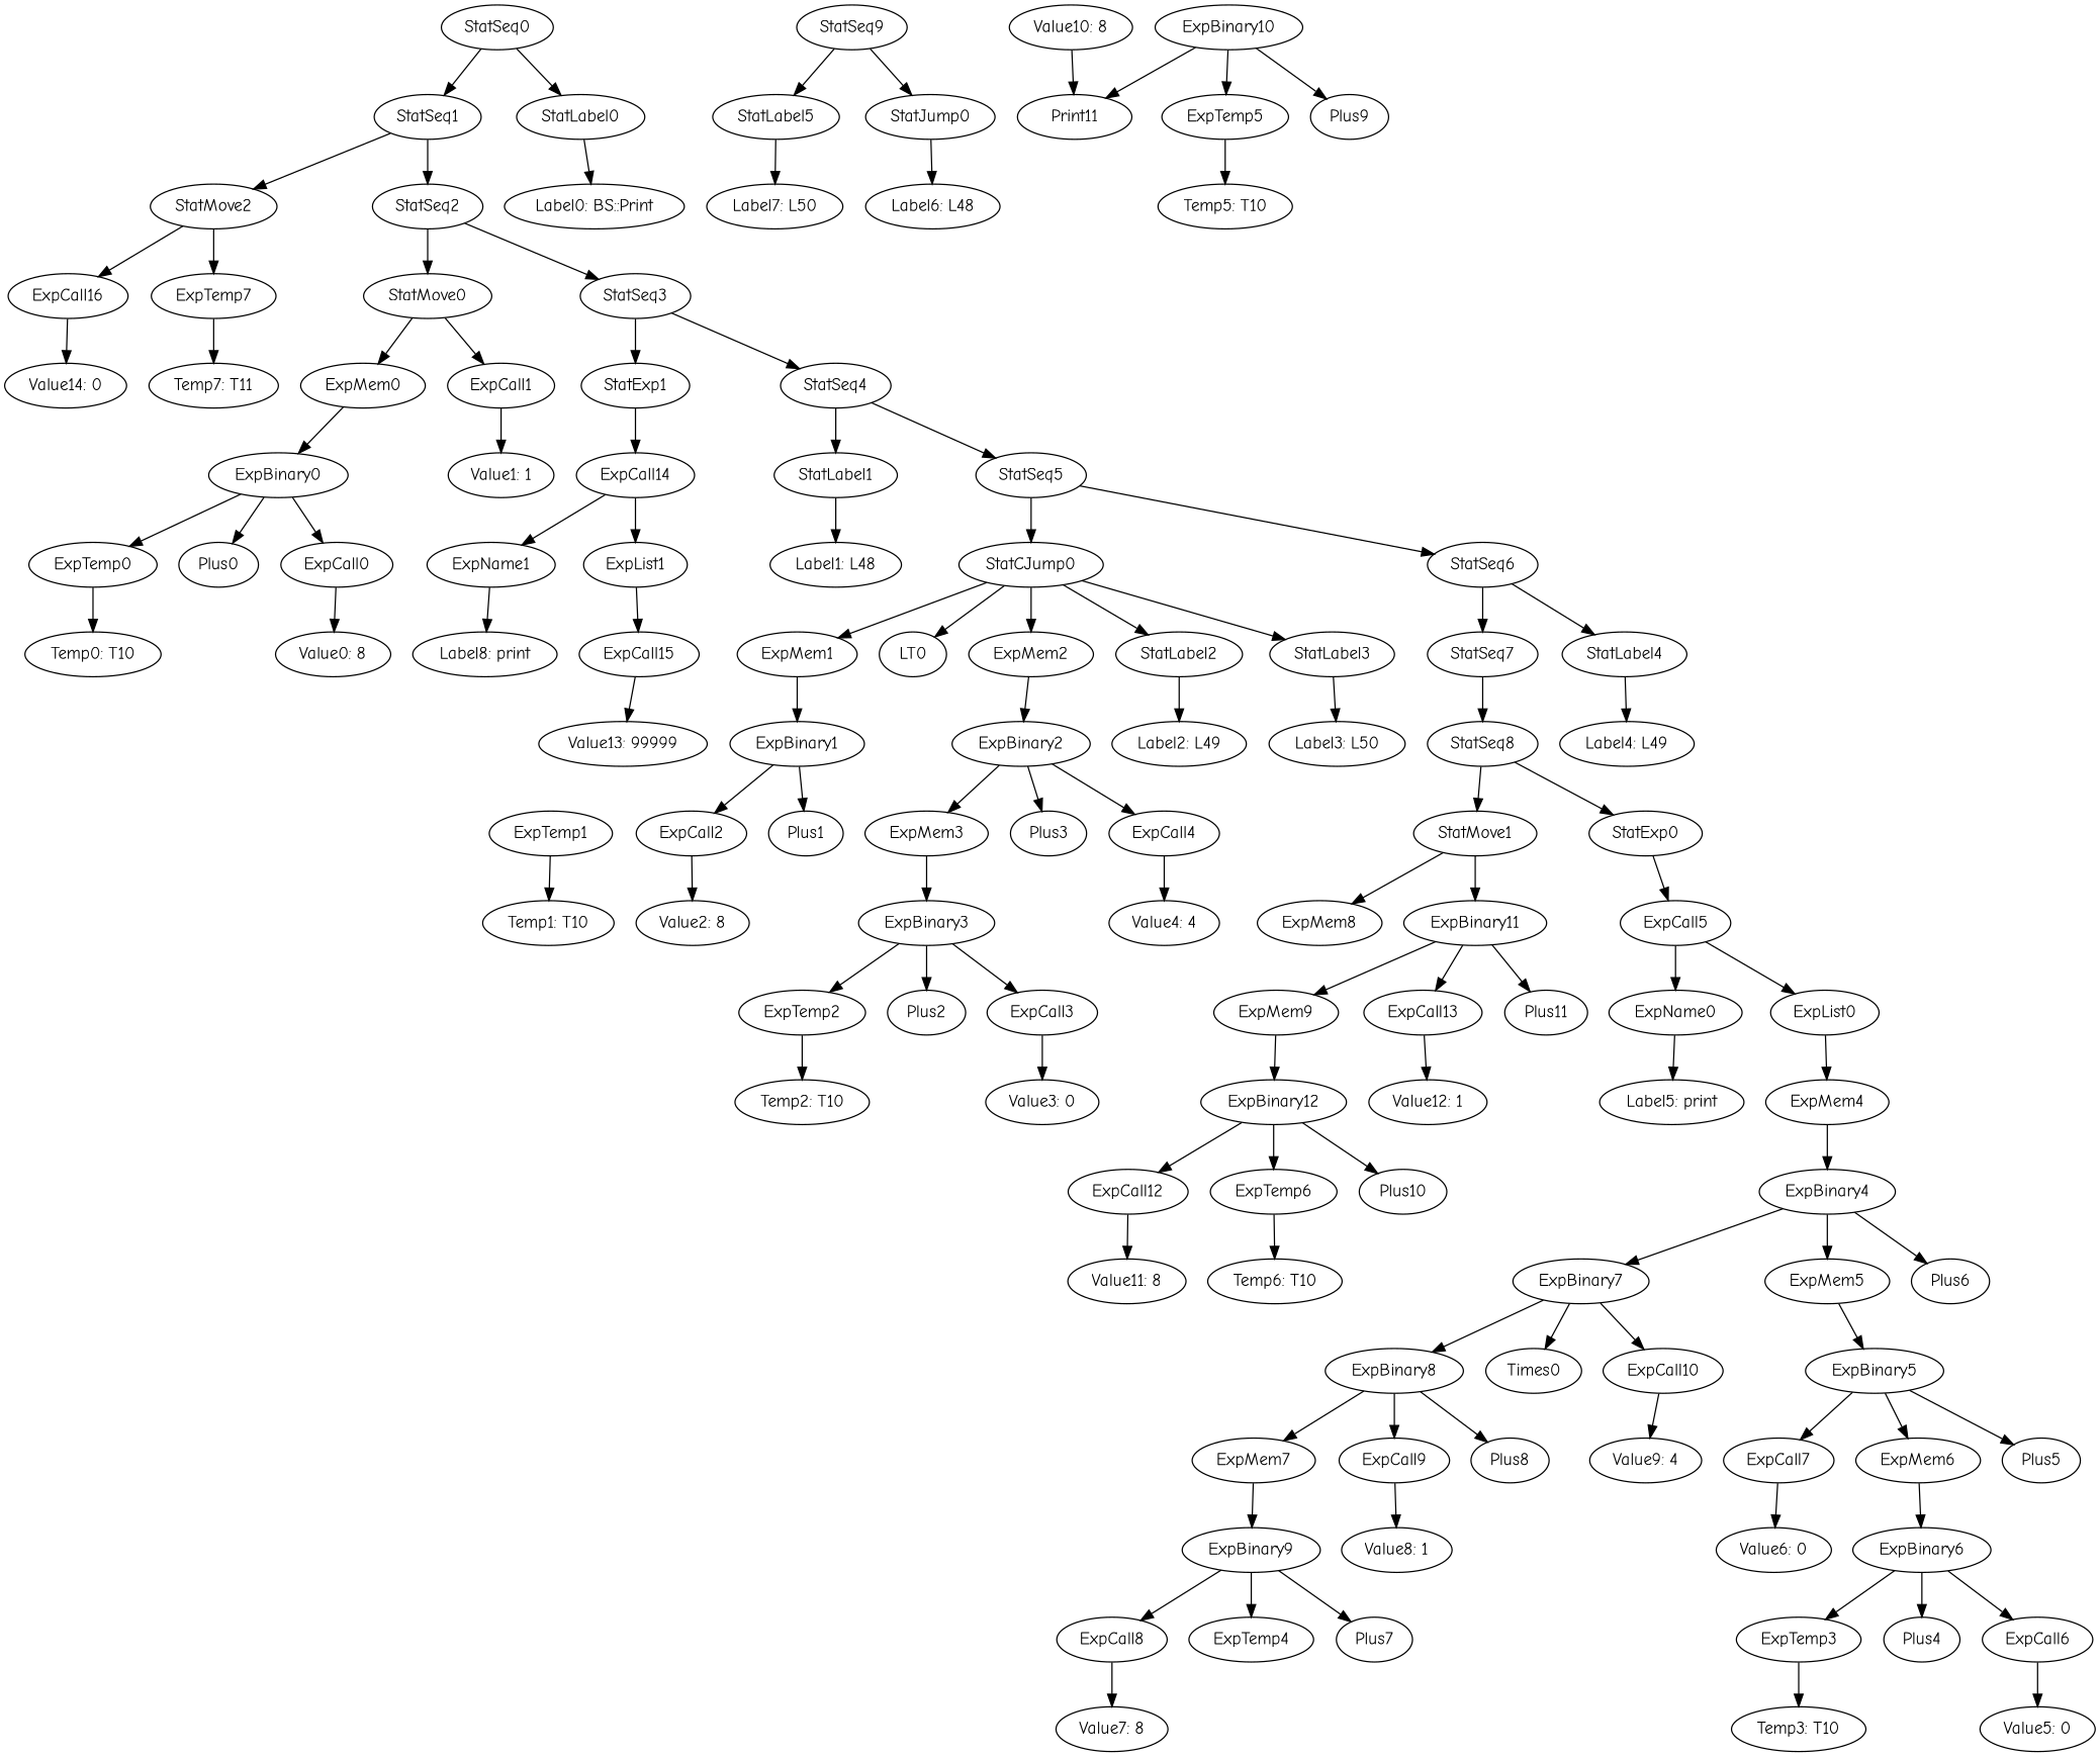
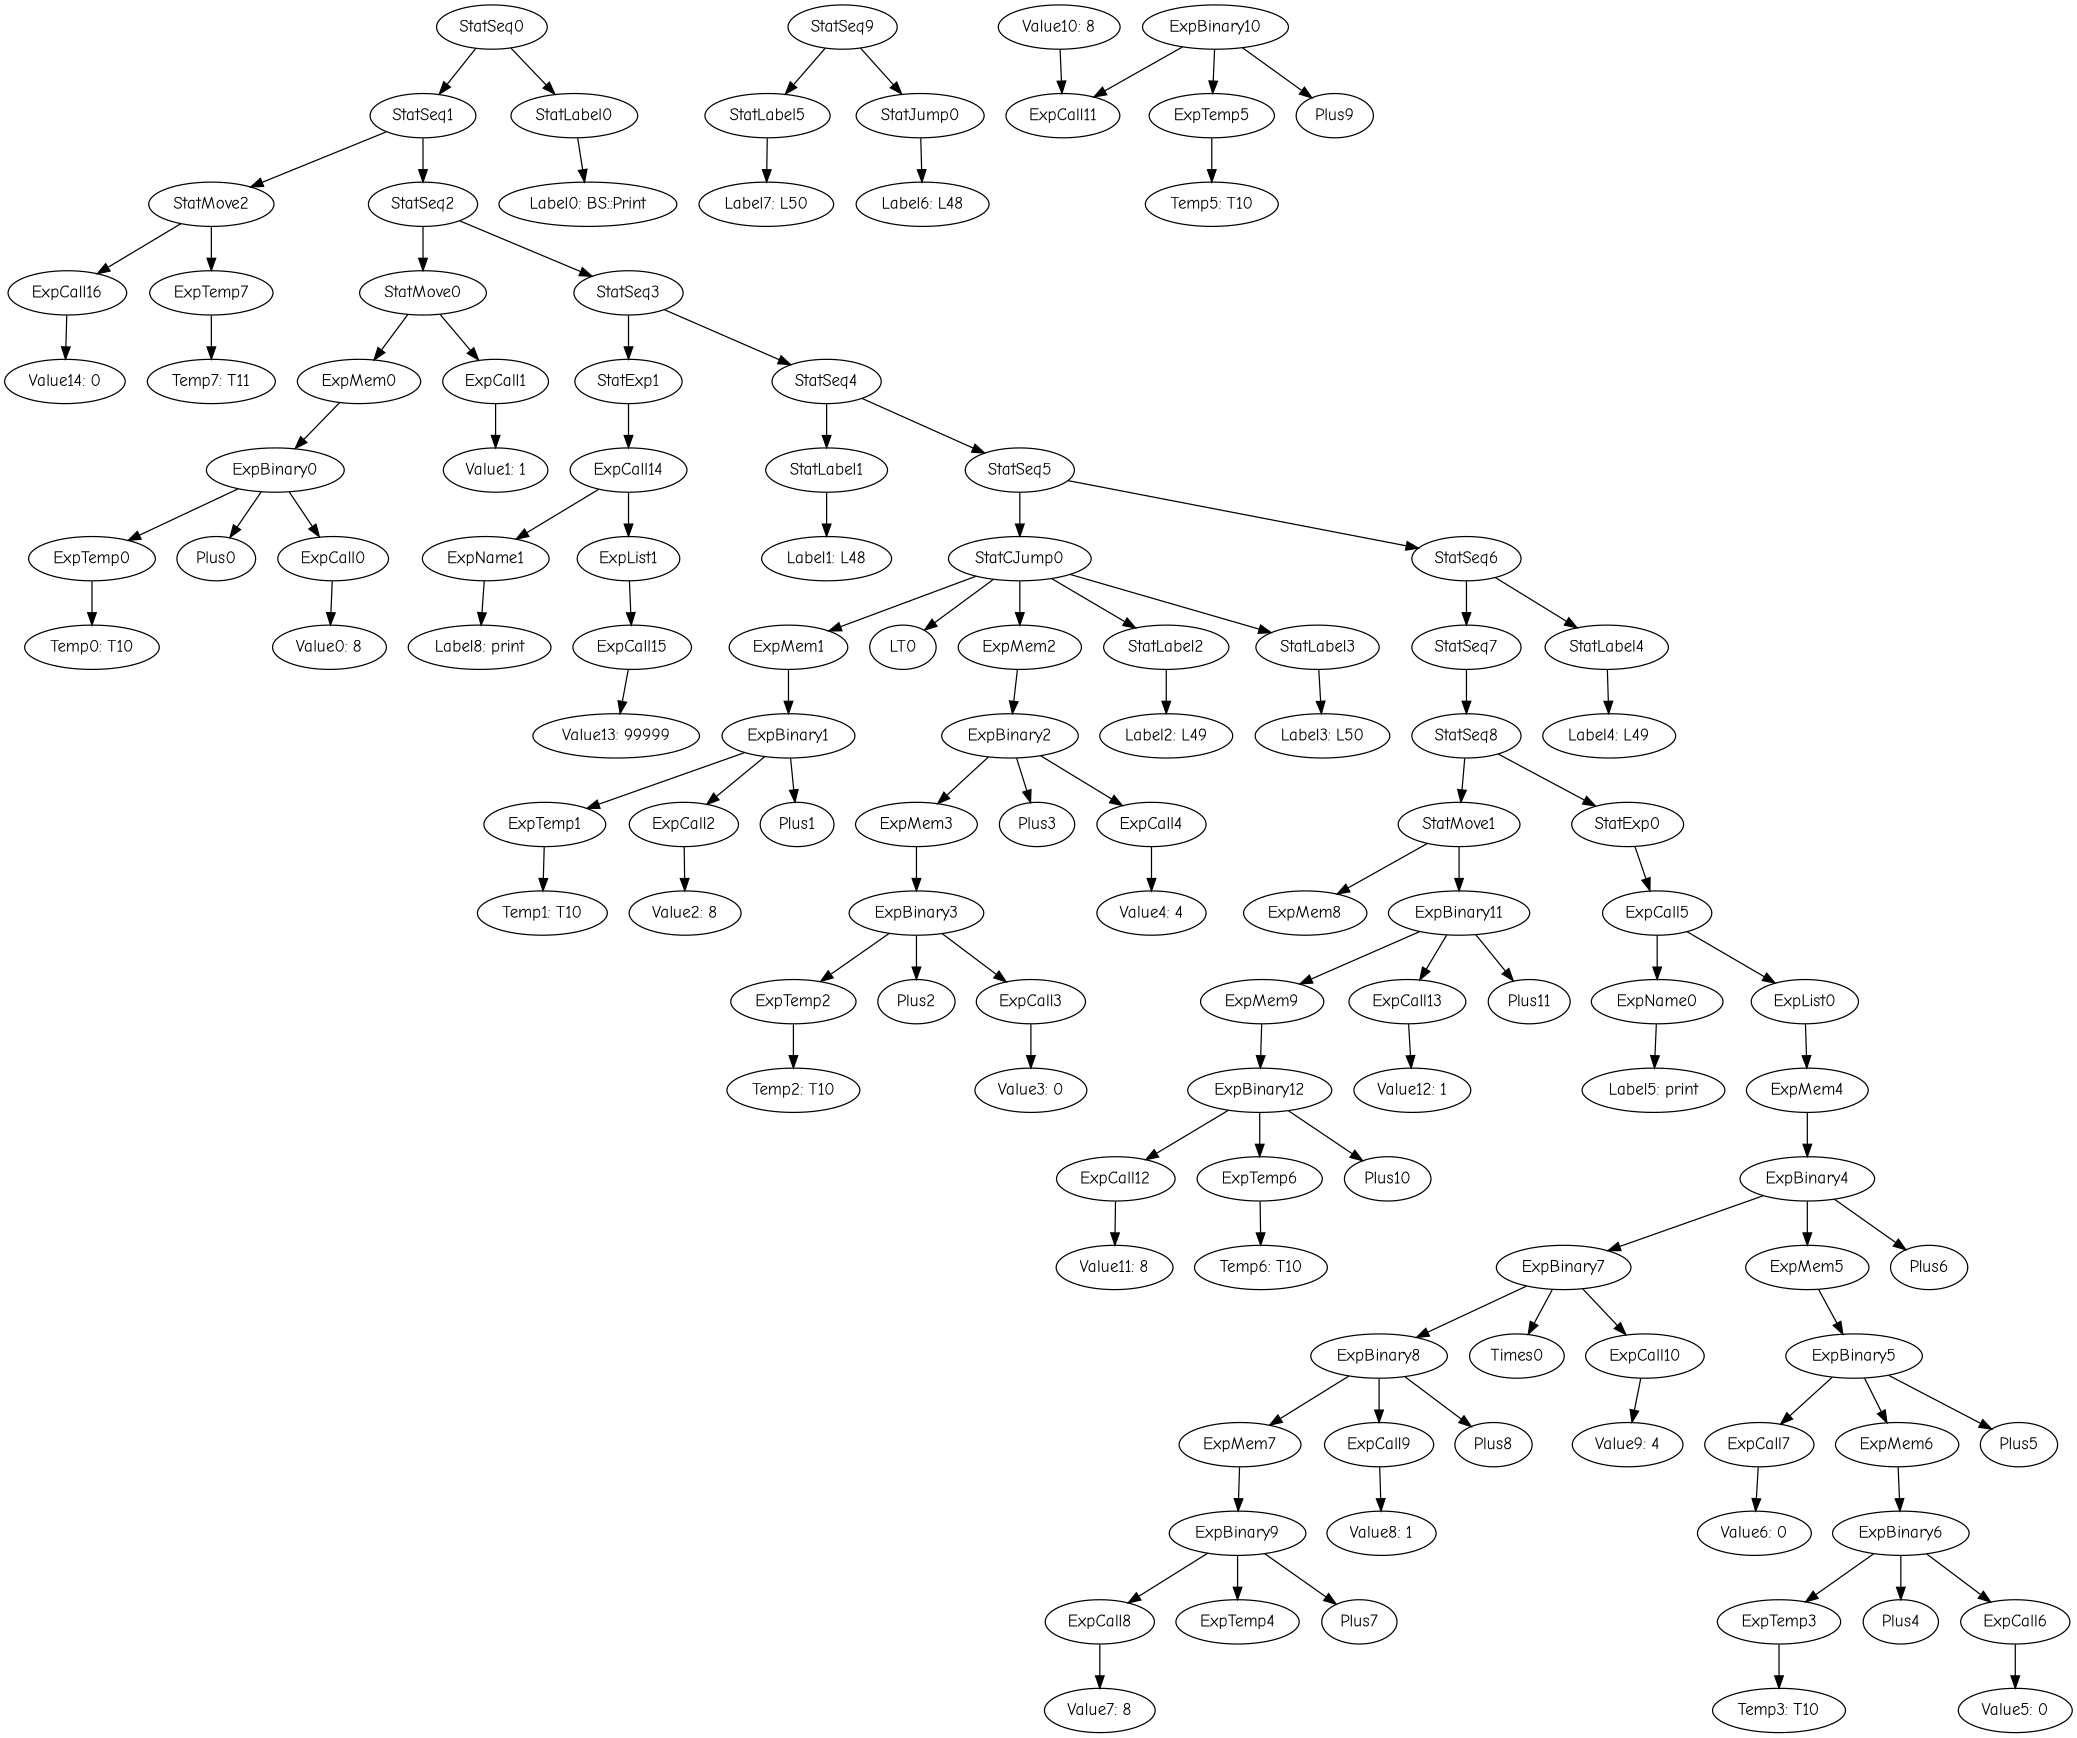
  digraph {
    fontname="Comic Neue"
    ordering=out
    node [fontname="Comic Neue"]
    edge [fontname="Comic Neue"]
    ExpCall16
    "Value14: 0"
    StatMove2
    ExpTemp7
    "Temp7: T11"
    ExpCall15
    "Value13: 99999"
    ExpCall14
    ExpName1
    ExpList1
    "Label8: print"
    ExpCall12
    "Value11: 8"
    StatSeq7
    StatSeq8
    StatMove1
    StatExp0
    StatSeq9
    StatLabel5
    StatJump0
    ExpMem8
    ExpBinary11
    ExpCall5
    "Label7: L50"
    "Label6: L48"
    ExpBinary12
    ExpTemp6
    Plus10
    "Temp6: T10"
    ExpMem9
    ExpCall13
    Plus11
    ExpBinary10
-   ExpCall11 [label=Print11]
+   ExpCall11
    ExpTemp5
    Plus9
    "Value12: 1"
    StatSeq1
    StatSeq2
    StatMove0
    StatSeq3
    ExpMem0
    ExpCall1
    StatExp1
    StatSeq4
    "Temp5: T10"
    "Value10: 8"
    ExpMem4
    ExpBinary4
    ExpBinary7
    ExpMem5
    Plus6
    ExpBinary8
    Times0
    ExpCall10
    ExpBinary5
    ExpName0
    ExpList0
    "Label5: print"
    ExpTemp2
    "Temp2: T10"
    ExpMem1
    ExpBinary1
    ExpTemp1
    ExpCall2
    Plus1
    "Temp1: T10"
    "Value2: 8"
    StatSeq0
    StatLabel0
    "Label0: BS::Print"
    ExpMem7
    ExpCall9
    Plus8
    "Value9: 4"
    ExpBinary9
    "Value8: 1"
    StatCJump0
    LT0
    ExpMem2
    StatLabel2
    StatLabel3
    ExpBinary2
    "Label2: L49"
    "Label3: L50"
    ExpMem3
    Plus3
    ExpCall4
    ExpBinary0
    ExpTemp0
    Plus0
    ExpCall0
    "Temp0: T10"
    "Value0: 8"
    ExpCall7
    "Value6: 0"
    StatLabel1
    StatSeq5
    "Label1: L48"
    StatSeq6
    StatLabel4
    ExpBinary3
    "Value4: 4"
    "Value1: 1"
    Plus2
    ExpCall3
    "Value3: 0"
    "Label4: L49"
    ExpCall8
    ExpTemp4
    Plus7
    "Value7: 8"
    ExpMem6
    Plus5
    ExpBinary6
    ExpTemp3
    Plus4
    ExpCall6
    "Temp3: T10"
    "Value5: 0"
    ExpCall16 -> "Value14: 0"
    StatMove2 -> ExpCall16
    StatMove2 -> ExpTemp7
    ExpTemp7 -> "Temp7: T11"
    ExpCall15 -> "Value13: 99999"
    ExpCall14 -> ExpName1
    ExpCall14 -> ExpList1
    ExpName1 -> "Label8: print"
    ExpList1 -> ExpCall15
    ExpCall12 -> "Value11: 8"
    StatSeq7 -> StatSeq8
    StatSeq8 -> StatMove1
    StatSeq8 -> StatExp0
    StatMove1 -> ExpMem8
    StatMove1 -> ExpBinary11
    StatExp0 -> ExpCall5
    StatSeq9 -> StatLabel5
    StatSeq9 -> StatJump0
    StatLabel5 -> "Label7: L50"
    StatJump0 -> "Label6: L48"
    ExpBinary11 -> ExpMem9
    ExpBinary11 -> ExpCall13
    ExpBinary11 -> Plus11
    ExpCall5 -> ExpName0
    ExpCall5 -> ExpList0
    ExpBinary12 -> ExpCall12
    ExpBinary12 -> ExpTemp6
    ExpBinary12 -> Plus10
    ExpTemp6 -> "Temp6: T10"
    ExpMem9 -> ExpBinary12
    ExpCall13 -> "Value12: 1"
    ExpBinary10 -> ExpCall11
    ExpBinary10 -> ExpTemp5
    ExpBinary10 -> Plus9
    ExpTemp5 -> "Temp5: T10"
    StatSeq1 -> StatMove2
    StatSeq1 -> StatSeq2
    StatSeq2 -> StatMove0
    StatSeq2 -> StatSeq3
    StatMove0 -> ExpMem0
    StatMove0 -> ExpCall1
    StatSeq3 -> StatExp1
    StatSeq3 -> StatSeq4
    ExpMem0 -> ExpBinary0
    ExpCall1 -> "Value1: 1"
    StatExp1 -> ExpCall14
    StatSeq4 -> StatLabel1
    StatSeq4 -> StatSeq5
    "Value10: 8" -> ExpCall11
    ExpMem4 -> ExpBinary4
    ExpBinary4 -> ExpBinary7
    ExpBinary4 -> ExpMem5
    ExpBinary4 -> Plus6
    ExpBinary7 -> ExpBinary8
    ExpBinary7 -> Times0
    ExpBinary7 -> ExpCall10
    ExpMem5 -> ExpBinary5
    ExpBinary8 -> ExpMem7
    ExpBinary8 -> ExpCall9
    ExpBinary8 -> Plus8
    ExpCall10 -> "Value9: 4"
    ExpBinary5 -> ExpCall7
    ExpBinary5 -> ExpMem6
    ExpBinary5 -> Plus5
    ExpName0 -> "Label5: print"
    ExpList0 -> ExpMem4
    ExpTemp2 -> "Temp2: T10"
    ExpMem1 -> ExpBinary1
+   ExpBinary1 -> ExpTemp1
    ExpBinary1 -> ExpCall2
    ExpBinary1 -> Plus1
    ExpTemp1 -> "Temp1: T10"
    ExpCall2 -> "Value2: 8"
    StatSeq0 -> StatSeq1
    StatSeq0 -> StatLabel0
    StatLabel0 -> "Label0: BS::Print"
    ExpMem7 -> ExpBinary9
    ExpCall9 -> "Value8: 1"
    ExpBinary9 -> ExpCall8
    ExpBinary9 -> ExpTemp4
    ExpBinary9 -> Plus7
    StatCJump0 -> ExpMem1
    StatCJump0 -> LT0
    StatCJump0 -> ExpMem2
    StatCJump0 -> StatLabel2
    StatCJump0 -> StatLabel3
    ExpMem2 -> ExpBinary2
    StatLabel2 -> "Label2: L49"
    StatLabel3 -> "Label3: L50"
    ExpBinary2 -> ExpMem3
    ExpBinary2 -> Plus3
    ExpBinary2 -> ExpCall4
    ExpMem3 -> ExpBinary3
    ExpCall4 -> "Value4: 4"
    ExpBinary0 -> ExpTemp0
    ExpBinary0 -> Plus0
    ExpBinary0 -> ExpCall0
    ExpTemp0 -> "Temp0: T10"
    ExpCall0 -> "Value0: 8"
    ExpCall7 -> "Value6: 0"
    StatLabel1 -> "Label1: L48"
    StatSeq5 -> StatCJump0
    StatSeq5 -> StatSeq6
    StatSeq6 -> StatSeq7
    StatSeq6 -> StatLabel4
    StatLabel4 -> "Label4: L49"
    ExpBinary3 -> ExpTemp2
    ExpBinary3 -> Plus2
    ExpBinary3 -> ExpCall3
    ExpCall3 -> "Value3: 0"
    ExpCall8 -> "Value7: 8"
    ExpMem6 -> ExpBinary6
    ExpBinary6 -> ExpTemp3
    ExpBinary6 -> Plus4
    ExpBinary6 -> ExpCall6
    ExpTemp3 -> "Temp3: T10"
    ExpCall6 -> "Value5: 0"
  }
